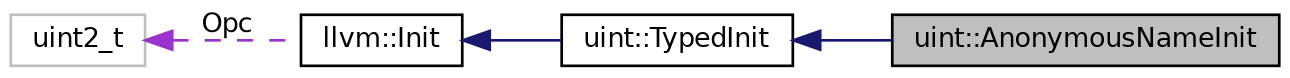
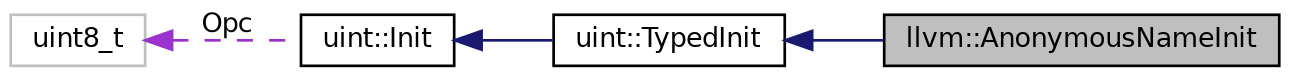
  digraph {
    rankdir=LR
    node [color=black fontname=Helvetica fontsize=10 shape=record]
    edge [color=midnightblue dir=back fontname=Helvetica fontsize=10 labelfontname=Helvetica labelfontsize=10 style=solid]
-   n1 [fillcolor=grey75 fontcolor=black height=0.2 label="uint::AnonymousNameInit" style=filled width=0.4]
+   n1 [fillcolor=grey75 fontcolor=black height=0.2 label="llvm::AnonymousNameInit" style=filled width=0.4]
    n2 [height=0.2 label="uint::TypedInit" width=0.4]
-   n3 [height=0.2 label="llvm::Init" width=0.4]
-   n4 [color=grey75 height=0.2 label=uint2_t width=0.4]
+   n3 [height=0.2 label="uint::Init" width=0.4]
+   n4 [color=grey75 height=0.2 label=uint8_t width=0.4]
    n2 -> n1
    n3 -> n2
    n4 -> n3 [color=darkorchid3 label=" Opc" style=dashed]
  }
